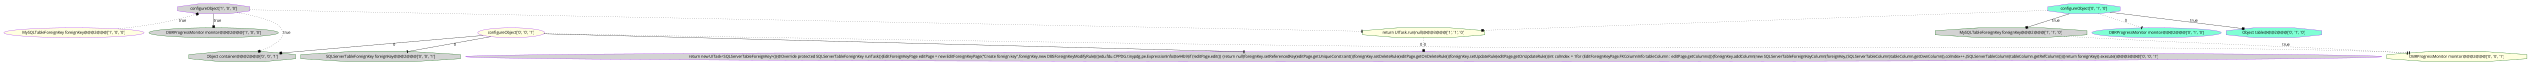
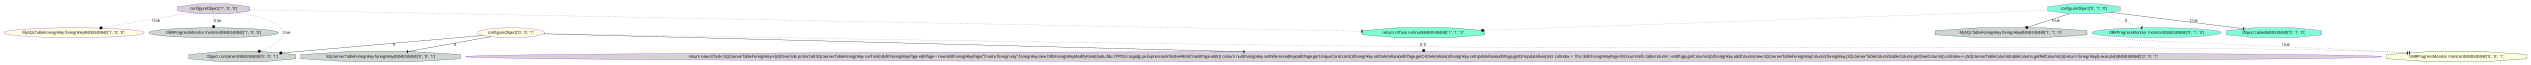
  digraph {
    fontname="Open Sans"
    node [color=purple fillcolor=lightgrey fontname="Open Sans" shape=octagon style=filled]
    edge [arrowhead=box fontname="Open Sans" style=dotted]
    n1 [fillcolor=aquamarine label="Object table@@@2@@@['0', '1', '0']"]
    n2 [fillcolor=lightyellow label="MySQLTableForeignKey foreignKey@@@2@@@['1', '0', '0']" shape=ellipse]
    n3 [color=darkgreen label="SQLServerTableForeignKey foreignKey@@@2@@@['0', '0', '1']"]
    n4 [label="configureObject['1', '0', '0']"]
-   n5 [color=darkgreen fillcolor=lightyellow label="return UITask.run(null)@@@3@@@['1', '1', '0']"]
+   n5 [color=darkgreen fillcolor=aquamarine label="return UITask.run(null)@@@3@@@['1', '1', '0']"]
    n6 [color=darkgreen label="DBRProgressMonitor monitor@@@2@@@['1', '0', '0']" shape=ellipse]
    n7 [color=darkgreen label="Object container@@@2@@@['0', '0', '1']"]
    n8 [label="return new UITask<SQLServerTableForeignKey>(){@Override protected SQLServerTableForeignKey runTask(){EditForeignKeyPage editPage = new EditForeignKeyPage(\"Create foreign key\",foreignKey,new DBSForeignKeyModifyRule((((edu.fdu.CPPDG.tinypdg.pe.ExpressionInfo@a44b9)if (!editPage.edit()) {return null}foreignKey.setReferencedKey(editPage.getUniqueConstraint())foreignKey.setDeleteRule(editPage.getOnDeleteRule())foreignKey.setUpdateRule(editPage.getOnUpdateRule())int colIndex = 1for (EditForeignKeyPage.FKColumnInfo tableColumn : editPage.getColumns()){foreignKey.addColumn(new SQLServerTableForeignKeyColumn(foreignKey,(SQLServerTableColumn)tableColumn.getOwnColumn(),colIndex++,(SQLServerTableColumn)tableColumn.getRefColumn()))}return foreignKey}}.execute()@@@3@@@['0', '0', '1']" shape=ellipse]
    n9 [color=darkgreen label="MySQLTableForeignKey foreignKey@@@2@@@['1', '1', '0']"]
    n10 [color=darkgreen fillcolor=lightyellow label="DBRProgressMonitor monitor@@@2@@@['0', '0', '1']"]
    n11 [fillcolor=aquamarine label="configureObject['0', '1', '0']"]
    n12 [fillcolor=aquamarine label="DBRProgressMonitor monitor@@@2@@@['0', '1', '0']" shape=ellipse]
    n13 [fillcolor=lightyellow label="configureObject['0', '0', '1']" shape=ellipse]
-   n2 -> n4 [label=true]
+   n4 -> n2 [label=true]
    n4 -> n5 [arrowhead=tee]
-   n4 -> n6 [label=true style=solid]
+   n4 -> n6 [label=true]
    n4 -> n7 [label=true]
    n5 -> n8 [label=0]
    n9 -> n10 [arrowhead=tee label=true]
-   n11 -> n1 [label=true style=solid]
+   n11 -> n1 [arrowhead=tee label=true style=solid]
    n11 -> n5
    n11 -> n9 [label=true style=solid]
    n11 -> n12 [arrowhead=tee label=0]
    n13 -> n3 [arrowhead=tee label=0 style=solid]
    n13 -> n7 [label=0 style=solid]
    n13 -> n8 [arrowhead=tee style=solid]
    n13 -> n10 [arrowhead=tee label=0]
  }
